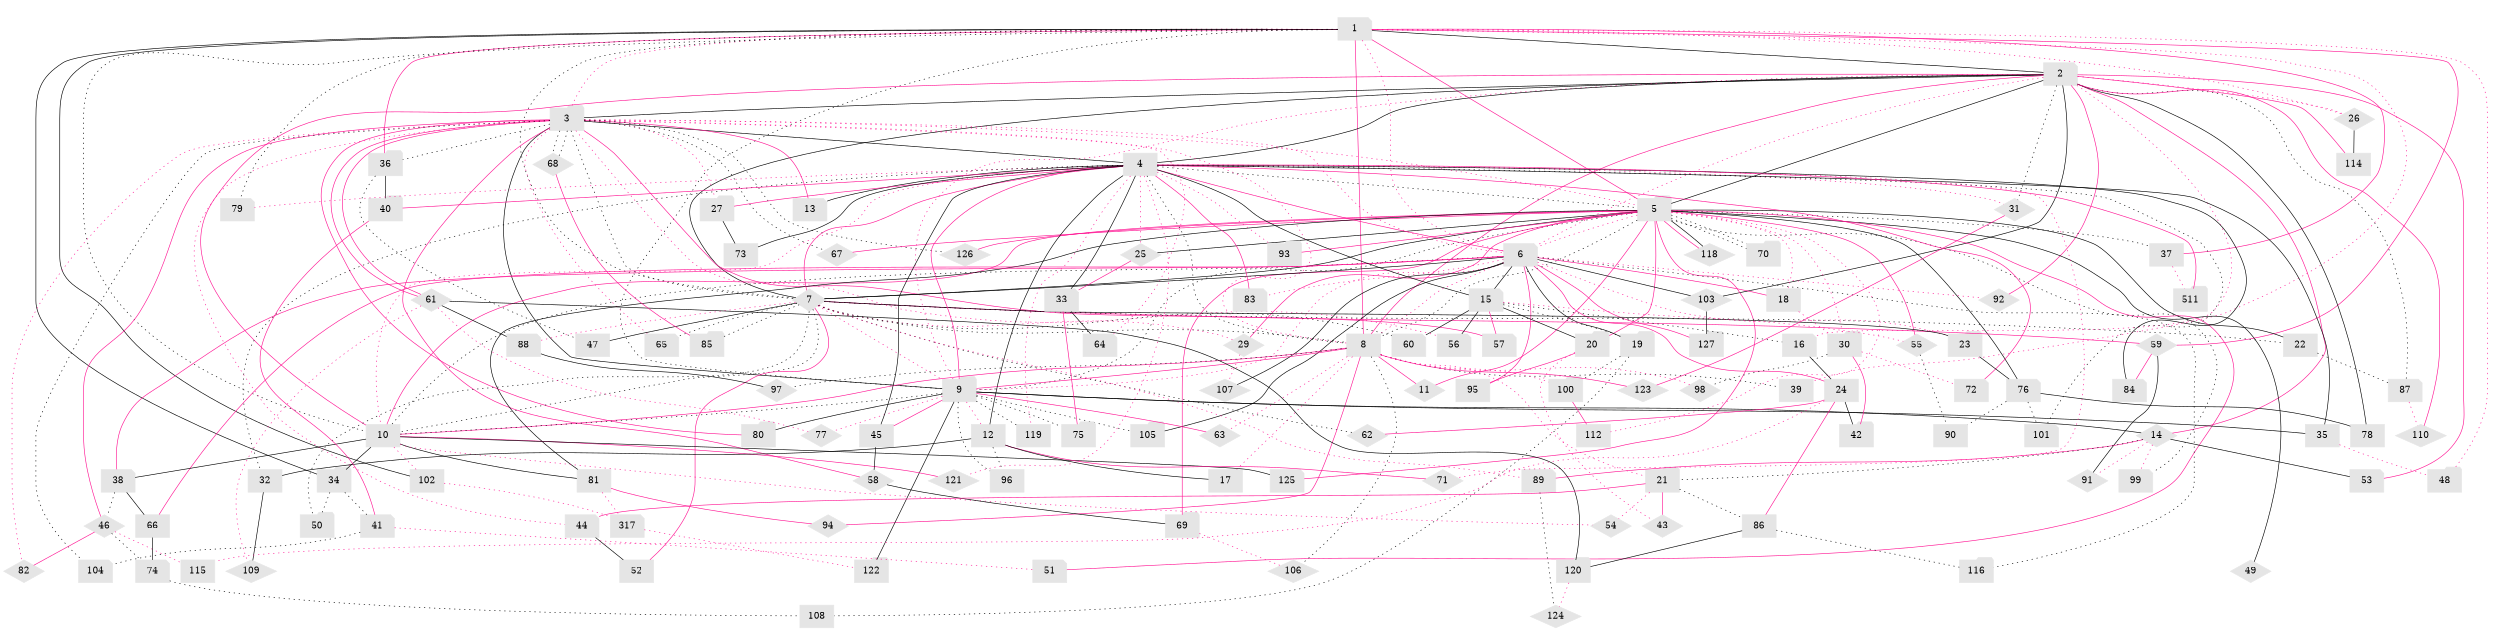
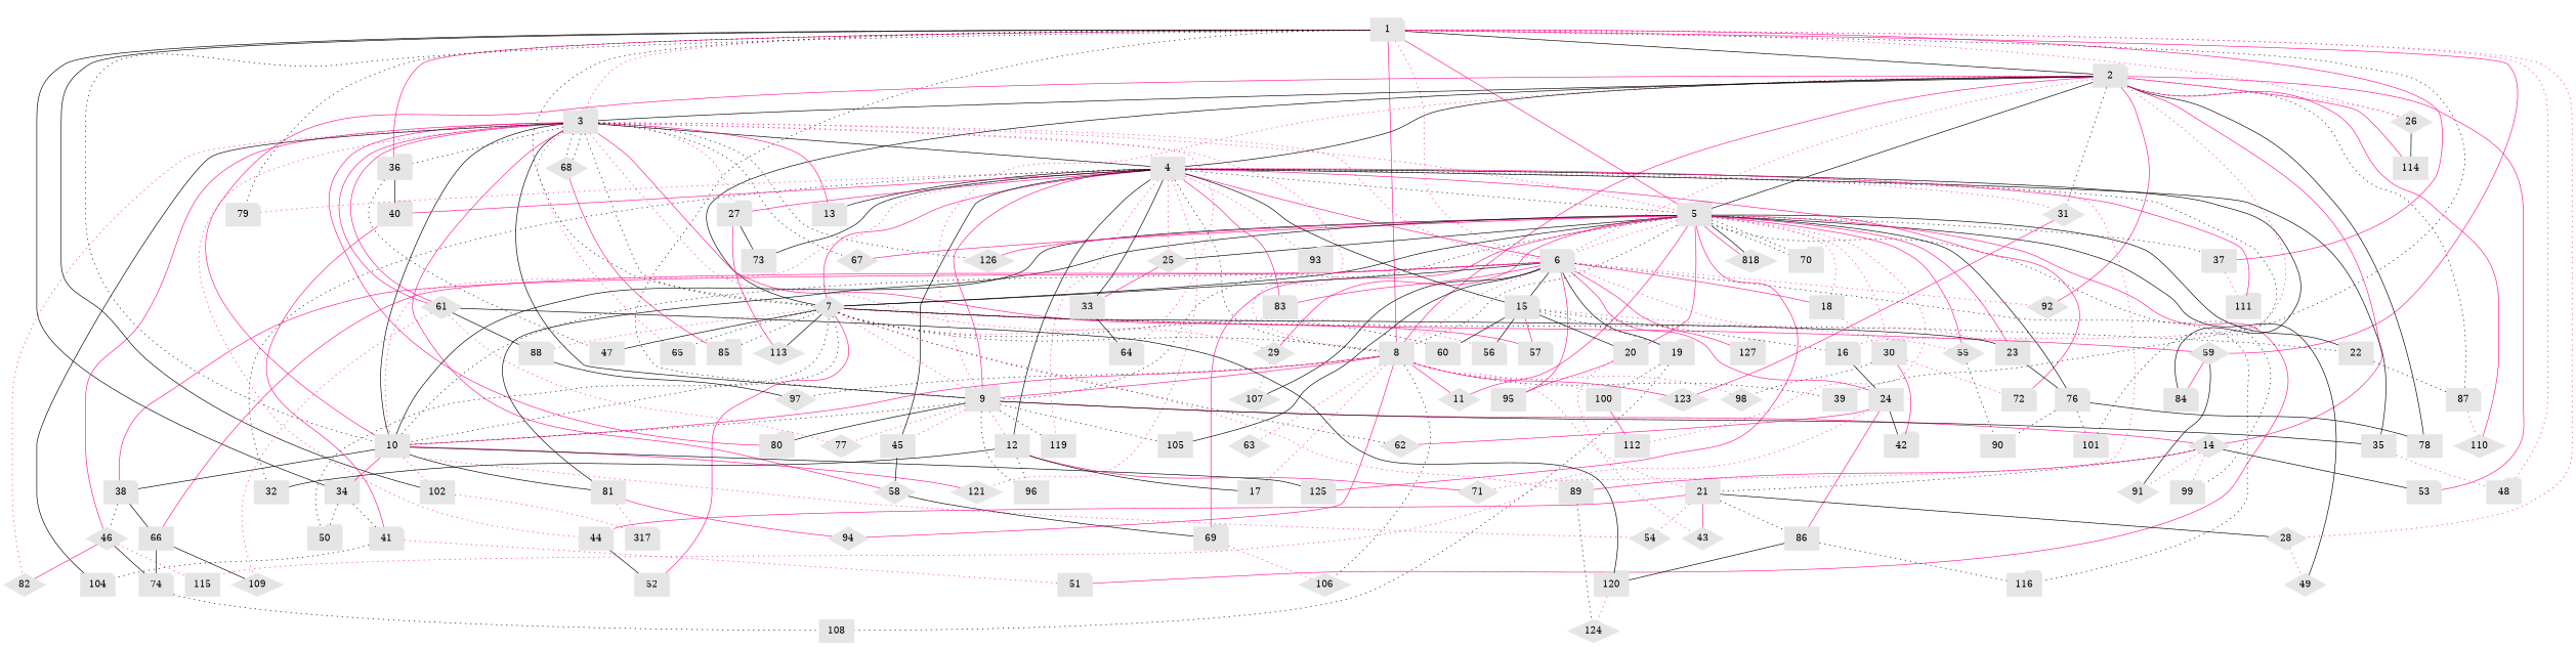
  graph {
    node [color=gray90 shape=diamond style=filled]
    edge [color=deeppink style=solid]
    1 [shape=note]
    2 [shape=note]
    3 [shape=folder]
    5 [shape=folder]
    6 [shape=note]
    7
    8 [shape=box]
    9 [shape=folder]
    10 [shape=box]
    26
+   28
    34 [shape=folder]
    36 [shape=folder]
    37 [shape=box]
    39 [shape=box]
    48 [shape=folder]
    59
    79 [shape=note]
    102 [shape=box]
    4 [shape=box]
    14
    16 [shape=note]
    31
    53 [shape=note]
    78 [shape=box]
    87 [shape=note]
    92
-   103
    110
    114 [shape=box]
    13 [shape=note]
    27 [shape=folder]
    44 [shape=note]
    46
    56 [shape=note]
    57 [shape=note]
    58
    61
    64 [shape=note]
    65 [shape=note]
    67
    68
    80 [shape=folder]
    82
    104 [shape=note]
    126
    12 [shape=box]
    15 [shape=note]
    25
    32 [shape=box]
    33 [shape=note]
    35 [shape=box]
    40 [shape=folder]
    45 [shape=box]
    71
    72 [shape=note]
    73 [shape=box]
    83 [shape=note]
    84 [shape=note]
    93 [shape=folder]
    101 [shape=note]
-   111 [shape=folder label=511]
+   111 [shape=folder]
    119 [shape=box]
    121
    11
    18 [shape=box]
    20 [shape=folder]
    22 [shape=box]
    29
    30 [shape=folder]
    49
    51 [shape=note]
    55
    69 [shape=folder]
    70 [shape=folder]
    76 [shape=note]
    81 [shape=box]
    99 [shape=note]
    112 [shape=box]
-   118
+   118 [label=818]
    125 [shape=note]
    19 [shape=folder]
    23 [shape=folder]
    24 [shape=box]
    38 [shape=note]
    66 [shape=box]
    95 [shape=box]
    105 [shape=folder]
    107
    116 [shape=folder]
    127 [shape=folder]
    47 [shape=box]
    50 [shape=folder]
    52 [shape=box]
    60 [shape=note]
    62
    85 [shape=folder]
    88 [shape=note]
    89 [shape=note]
+   113
    17 [shape=box]
    21 [shape=folder]
    63
    94
    97
    98
    100 [shape=folder]
    106
    123
-   75 [shape=folder]
    77
    96 [shape=box]
-   122 [shape=folder]
    54
    41 [shape=note]
    91
    n117 [label=317 shape=note]
    115 [shape=box]
    74 [shape=note]
    109
    120 [shape=folder]
    43
    42 [shape=folder]
    90 [shape=box]
    108 [shape=box]
    86 [shape=box]
    124
    1 -- 2 [color=black]
    1 -- 3 [style=dotted]
    1 -- 5
    1 -- 6 [style=dotted]
    1 -- 7 [color=black style=dotted]
    1 -- 8
    1 -- 9 [color=black style=dotted]
    1 -- 10 [color=black style=dotted]
    1 -- 26 [style=dotted]
+   1 -- 28 [style=dotted]
    1 -- 34 [color=black]
    1 -- 36
    1 -- 37
-   1 -- 39 [style=dotted]
+   1 -- 39 [color=black style=dotted]
    1 -- 48 [style=dotted]
    1 -- 59
    1 -- 79 [color=black style=dotted]
    1 -- 102 [color=black]
    2 -- 3 [color=black]
    2 -- 5 [color=black]
    2 -- 6 [style=dotted]
    2 -- 7 [color=black]
    2 -- 8
    2 -- 9 [style=dotted]
    2 -- 10
    2 -- 26 [style=dotted]
    2 -- 4 [color=black]
    2 -- 14
    2 -- 16 [style=dotted]
    2 -- 31 [color=black style=dotted]
    2 -- 53
    2 -- 78 [color=black]
    2 -- 87 [color=black style=dotted]
    2 -- 92
-   2 -- 103 [color=black]
    2 -- 110
    2 -- 114
    3 -- 5 [style=dotted]
    3 -- 6 [style=dotted]
    3 -- 7 [color=black style=dotted]
    3 -- 8 [style=dotted]
    3 -- 9 [color=black]
+   3 -- 10 [color=black]
    3 -- 36 [color=black style=dotted]
    3 -- 4 [color=black]
    3 -- 13
    3 -- 27 [style=dotted]
    3 -- 44 [style=dotted]
    3 -- 46
    3 -- 56 [style=dotted]
    3 -- 57
    3 -- 58
    3 -- 61
    3 -- 61
    3 -- 64 [style=dotted]
    3 -- 65 [style=dotted]
    3 -- 67 [color=black style=dotted]
    3 -- 68 [color=black style=dotted]
    3 -- 68 [color=black style=dotted]
    3 -- 80
    3 -- 82 [style=dotted]
-   3 -- 104 [color=black style=dotted]
+   3 -- 104 [color=black]
    3 -- 126 [color=black style=dotted]
    5 -- 6 [style=dotted]
    5 -- 7 [color=black]
    5 -- 8 [color=black style=dotted]
    5 -- 9 [color=black style=dotted]
-   5 -- 10
+   5 -- 10 [color=black]
    5 -- 37 [color=black style=dotted]
    5 -- 67
    5 -- 126
    5 -- 25 [color=black]
-   5 -- 93
+   5 -- 23
    5 -- 11
    5 -- 18 [style=dotted]
    5 -- 20
    5 -- 22 [color=black]
    5 -- 29
    5 -- 30 [style=dotted]
    5 -- 49 [color=black]
    5 -- 51
    5 -- 55
    5 -- 69
    5 -- 70 [color=black style=dotted]
    5 -- 70 [color=black style=dotted]
    5 -- 76 [color=black]
    5 -- 81 [color=black]
    5 -- 99 [color=black style=dotted]
    5 -- 112 [style=dotted]
    5 -- 118
    5 -- 118 [color=black]
    5 -- 125
    6 -- 7 [color=black]
    6 -- 8 [style=dotted]
-   6 -- 9 [style=dotted]
    6 -- 10 [color=black style=dotted]
    6 -- 92 [style=dotted]
-   6 -- 103 [color=black]
    6 -- 15 [color=black]
-   6 -- 83 [style=dotted]
+   6 -- 83
    6 -- 18
    6 -- 19 [color=black]
    6 -- 23 [style=dotted]
    6 -- 24
    6 -- 38
    6 -- 66
    6 -- 95
    6 -- 105 [color=black]
    6 -- 107 [color=black]
    6 -- 116 [color=black style=dotted]
    6 -- 127
    7 -- 8 [color=black style=dotted]
    7 -- 9 [style=dotted]
    7 -- 10 [color=black style=dotted]
    7 -- 59
    7 -- 65 [color=black style=dotted]
    7 -- 22 [color=black style=dotted]
    7 -- 29 [style=dotted]
    7 -- 23 [color=black]
    7 -- 47 [color=black]
    7 -- 50 [color=black style=dotted]
    7 -- 52
    7 -- 60 [color=black style=dotted]
    7 -- 62 [color=black style=dotted]
    7 -- 85 [color=black style=dotted]
    7 -- 88 [style=dotted]
    7 -- 89 [style=dotted]
+   7 -- 113 [color=black]
    8 -- 9
    8 -- 10
    8 -- 39 [color=black style=dotted]
    8 -- 11
    8 -- 17 [style=dotted]
    8 -- 21 [style=dotted]
    8 -- 63 [style=dotted]
    8 -- 94
    8 -- 97 [color=black style=dotted]
    8 -- 98 [style=dotted]
    8 -- 100 [style=dotted]
    8 -- 106 [color=black style=dotted]
    8 -- 123
    9 -- 10 [color=black style=dotted]
-   9 -- 14 [color=black]
+   9 -- 14
    9 -- 80 [color=black]
    9 -- 12 [style=dotted]
    9 -- 35 [color=black]
-   9 -- 45
+   9 -- 45 [style=dotted]
    9 -- 119 [color=black style=dotted]
    9 -- 105 [color=black style=dotted]
-   9 -- 63
-   9 -- 75 [color=black style=dotted]
    9 -- 77 [style=dotted]
    9 -- 96 [color=black style=dotted]
-   9 -- 122 [color=black]
-   10 -- 34 [color=black]
+   10 -- 34
    10 -- 102 [style=dotted]
    10 -- 121
    10 -- 81 [color=black]
    10 -- 125 [color=black]
    10 -- 38 [color=black]
    10 -- 54 [style=dotted]
    26 -- 114 [color=black]
+   28 -- 49 [style=dotted]
    34 -- 50 [color=black style=dotted]
    34 -- 41 [color=black style=dotted]
    36 -- 40 [color=black]
    36 -- 47 [color=black style=dotted]
    37 -- 111 [style=dotted]
    59 -- 84
    59 -- 91 [color=black]
    102 -- n117 [style=dotted]
    4 -- 5 [color=black style=dotted]
    4 -- 6
    4 -- 7
    4 -- 8 [color=black style=dotted]
    4 -- 9
    4 -- 10 [style=dotted]
    4 -- 79 [style=dotted]
    4 -- 31 [style=dotted]
    4 -- 13 [color=black]
    4 -- 27
    4 -- 12 [color=black]
    4 -- 15 [color=black]
    4 -- 25 [style=dotted]
    4 -- 32 [color=black style=dotted]
    4 -- 33 [color=black]
    4 -- 35 [color=black]
    4 -- 40
    4 -- 45 [color=black]
    4 -- 71 [style=dotted]
    4 -- 72
    4 -- 73 [color=black]
    4 -- 83
    4 -- 84 [color=black]
    4 -- 93 [style=dotted]
    4 -- 101 [color=black style=dotted]
    4 -- 111
    4 -- 119 [style=dotted]
    4 -- 121 [style=dotted]
    14 -- 53 [color=black]
    14 -- 99 [style=dotted]
    14 -- 89
    14 -- 21 [color=black style=dotted]
    14 -- 91 [style=dotted]
    16 -- 24 [color=black]
    31 -- 123
    87 -- 110 [style=dotted]
-   103 -- 127 [color=black]
    27 -- 73 [color=black]
+   27 -- 113
    44 -- 52 [color=black]
    46 -- 82
    46 -- 115 [style=dotted]
-   46 -- 74 [color=black style=dotted]
+   46 -- 74 [color=black]
    58 -- 69 [color=black]
    61 -- 88 [color=black]
    61 -- 77 [style=dotted]
    61 -- 109 [style=dotted]
    61 -- 120 [color=black]
    68 -- 85
    12 -- 32 [color=black]
    12 -- 71
    12 -- 17 [color=black]
    12 -- 96 [color=black style=dotted]
    15 -- 16 [color=black style=dotted]
    15 -- 56 [color=black]
    15 -- 57
    15 -- 20 [color=black]
    15 -- 55 [style=dotted]
    15 -- 19 [color=black style=dotted]
    15 -- 60 [color=black]
    25 -- 33
-   32 -- 109 [color=black]
+   66 -- 109 [color=black]
    33 -- 64 [color=black]
-   33 -- 75
    35 -- 48 [style=dotted]
    40 -- 41
    45 -- 58 [color=black]
    18 -- 30 [style=dotted]
    20 -- 95
    20 -- 43 [style=dotted]
    22 -- 87 [color=black style=dotted]
    29 -- 107 [style=dotted]
    30 -- 72 [style=dotted]
    30 -- 98 [color=black style=dotted]
    30 -- 42
    55 -- 90 [color=black style=dotted]
    69 -- 106 [style=dotted]
    76 -- 78 [color=black]
    76 -- 101 [color=black style=dotted]
    76 -- 90 [color=black style=dotted]
    81 -- 94
    81 -- n117 [style=dotted]
    19 -- 100 [color=black style=dotted]
    19 -- 108 [color=black style=dotted]
    23 -- 76 [color=black]
    24 -- 62
    24 -- 115 [style=dotted]
    24 -- 42 [color=black]
    24 -- 86
    38 -- 46 [color=black style=dotted]
    38 -- 66 [color=black]
    66 -- 74 [color=black]
    88 -- 97 [color=black]
    89 -- 124 [color=black style=dotted]
+   21 -- 28 [color=black]
    21 -- 44
    21 -- 54 [style=dotted]
    21 -- 43
    21 -- 86 [color=black style=dotted]
    100 -- 112
    41 -- 104 [color=black style=dotted]
    41 -- 51 [style=dotted]
-   n117 -- 122 [style=dotted]
    74 -- 108 [color=black style=dotted]
    120 -- 124 [style=dotted]
    86 -- 116 [color=black style=dotted]
    86 -- 120 [color=black]
  }
